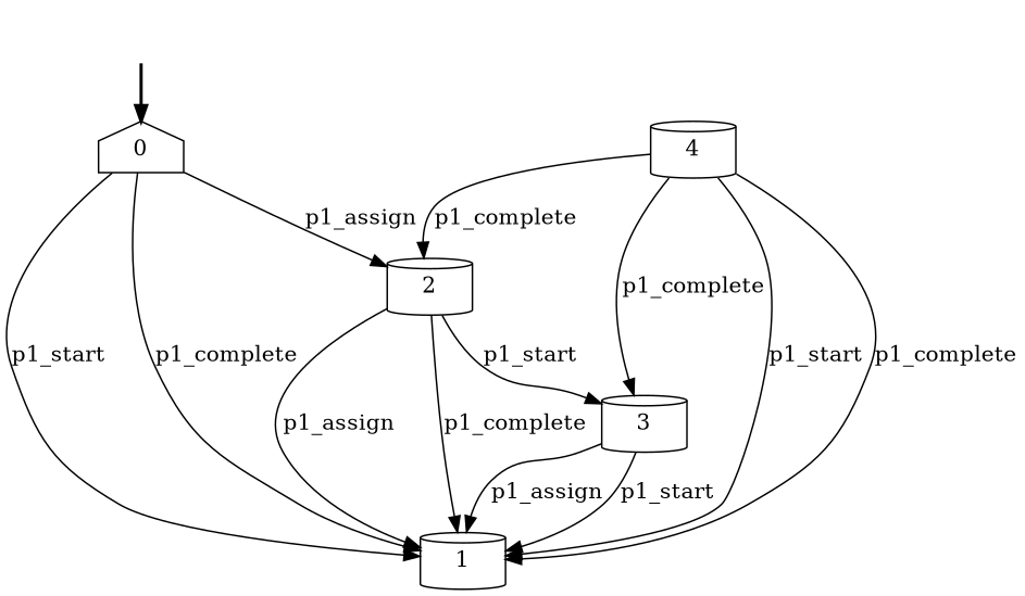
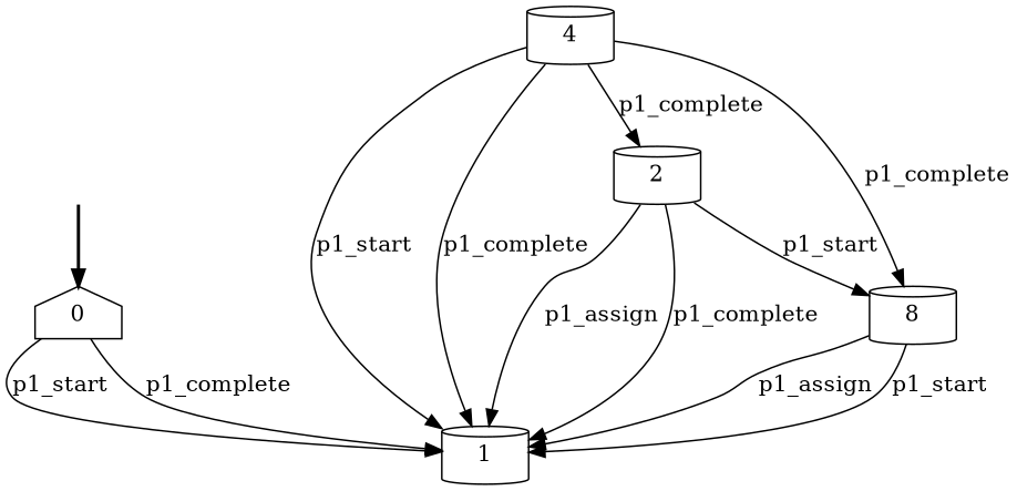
  digraph {
    node [shape=cylinder]
    fake0 [style=invisible shape=""]
    0 [root=true shape=house]
    1
    2
-   3
+   3 [label=8]
    4
    fake0 -> 0 [style=bold]
    0 -> 1 [label=p1_start]
    0 -> 1 [label=p1_complete]
-   0 -> 2 [label=p1_assign]
    2 -> 1 [label=p1_assign]
    2 -> 1 [label=p1_complete]
    2 -> 3 [label=p1_start]
    3 -> 1 [label=p1_assign]
    3 -> 1 [label=p1_start]
    4 -> 1 [label=p1_start]
    4 -> 1 [label=p1_complete]
    4 -> 2 [label=p1_complete]
    4 -> 3 [label=p1_complete]
  }
